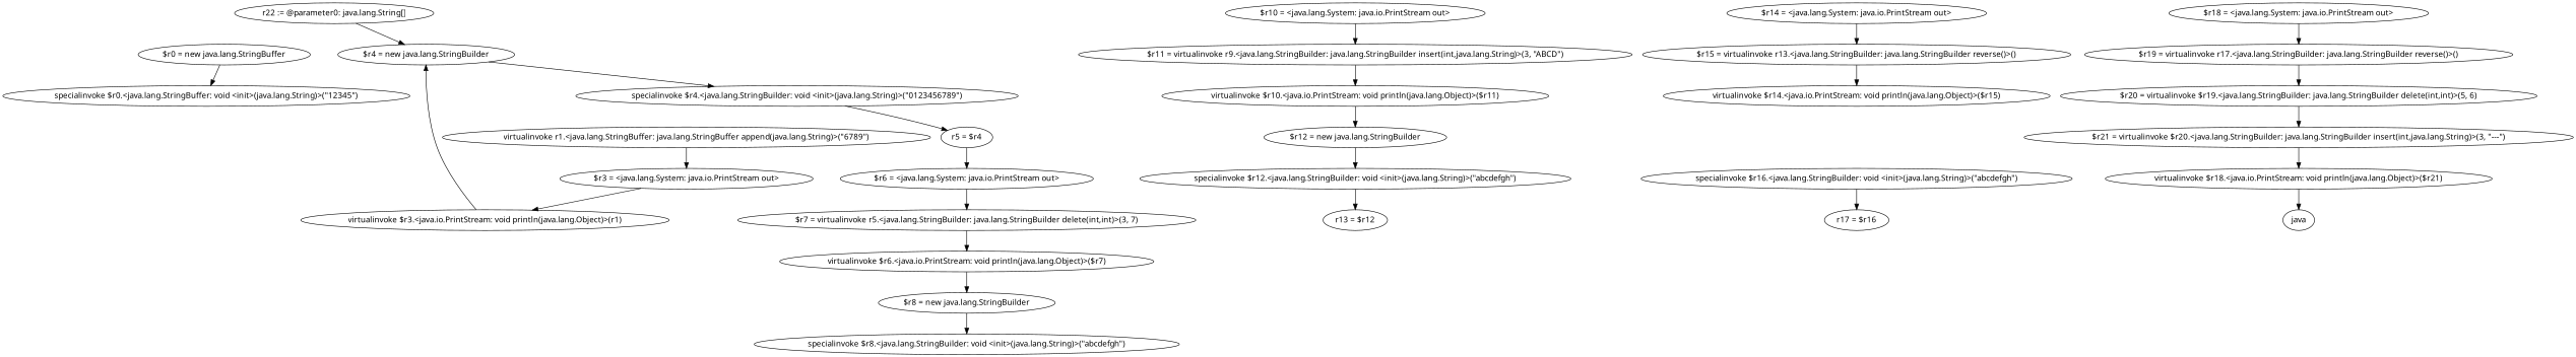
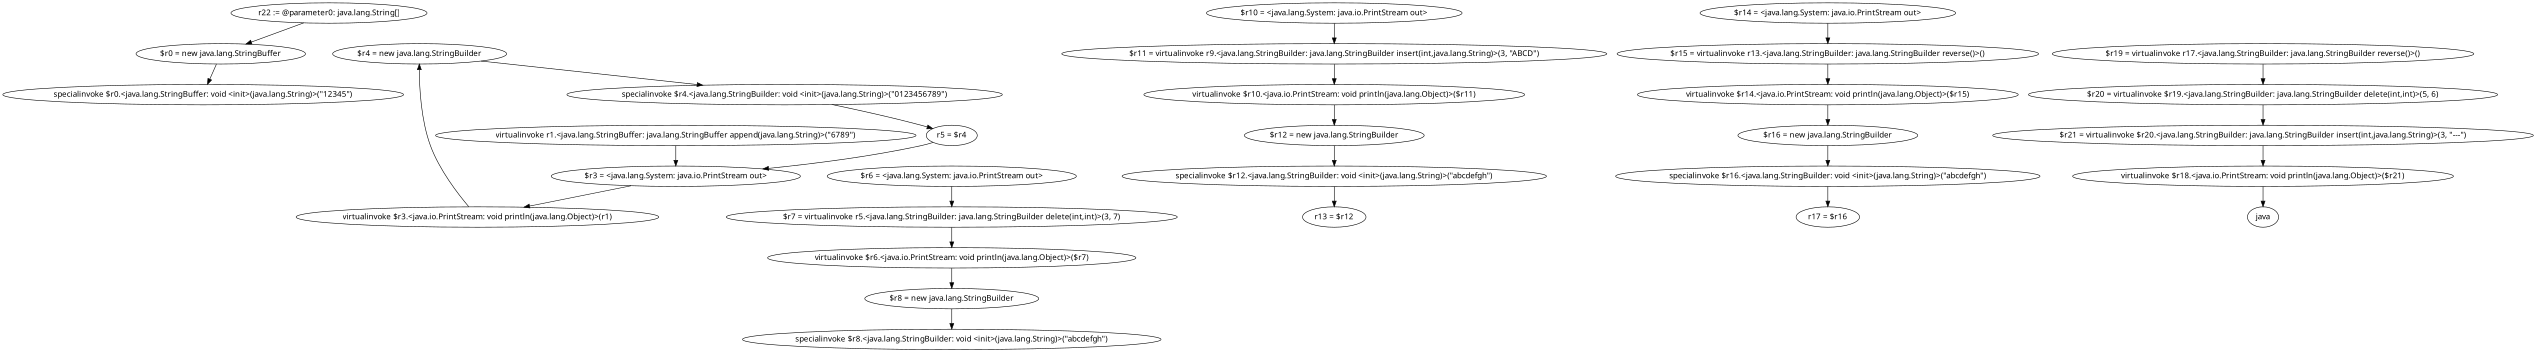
  digraph {
    fontname="Noto Sans"
    node [fontname="Noto Sans"]
    edge [fontname="Noto Sans"]
    "r22 := @parameter0: java.lang.String[]"
    "$r0 = new java.lang.StringBuffer"
    "specialinvoke $r0.<java.lang.StringBuffer: void <init>(java.lang.String)>(\"12345\")"
    "virtualinvoke r1.<java.lang.StringBuffer: java.lang.StringBuffer append(java.lang.String)>(\"6789\")"
    "$r3 = <java.lang.System: java.io.PrintStream out>"
    "virtualinvoke $r3.<java.io.PrintStream: void println(java.lang.Object)>(r1)"
    "$r4 = new java.lang.StringBuilder"
    "specialinvoke $r4.<java.lang.StringBuilder: void <init>(java.lang.String)>(\"0123456789\")"
    "r5 = $r4"
    "$r6 = <java.lang.System: java.io.PrintStream out>"
    "$r7 = virtualinvoke r5.<java.lang.StringBuilder: java.lang.StringBuilder delete(int,int)>(3, 7)"
    "virtualinvoke $r6.<java.io.PrintStream: void println(java.lang.Object)>($r7)"
    "$r8 = new java.lang.StringBuilder"
    "specialinvoke $r8.<java.lang.StringBuilder: void <init>(java.lang.String)>(\"abcdefgh\")"
    "$r10 = <java.lang.System: java.io.PrintStream out>"
    "$r11 = virtualinvoke r9.<java.lang.StringBuilder: java.lang.StringBuilder insert(int,java.lang.String)>(3, \"ABCD\")"
    "virtualinvoke $r10.<java.io.PrintStream: void println(java.lang.Object)>($r11)"
    "$r12 = new java.lang.StringBuilder"
    "specialinvoke $r12.<java.lang.StringBuilder: void <init>(java.lang.String)>(\"abcdefgh\")"
    "r13 = $r12"
    "$r14 = <java.lang.System: java.io.PrintStream out>"
    "$r15 = virtualinvoke r13.<java.lang.StringBuilder: java.lang.StringBuilder reverse()>()"
    "virtualinvoke $r14.<java.io.PrintStream: void println(java.lang.Object)>($r15)"
+   "$r16 = new java.lang.StringBuilder"
    "specialinvoke $r16.<java.lang.StringBuilder: void <init>(java.lang.String)>(\"abcdefgh\")"
    "r17 = $r16"
-   "$r18 = <java.lang.System: java.io.PrintStream out>"
    "$r19 = virtualinvoke r17.<java.lang.StringBuilder: java.lang.StringBuilder reverse()>()"
    "$r20 = virtualinvoke $r19.<java.lang.StringBuilder: java.lang.StringBuilder delete(int,int)>(5, 6)"
    "$r21 = virtualinvoke $r20.<java.lang.StringBuilder: java.lang.StringBuilder insert(int,java.lang.String)>(3, \"---\")"
    "virtualinvoke $r18.<java.io.PrintStream: void println(java.lang.Object)>($r21)"
    n32 [label=java]
-   "r22 := @parameter0: java.lang.String[]" -> "$r4 = new java.lang.StringBuilder"
+   "r22 := @parameter0: java.lang.String[]" -> "$r0 = new java.lang.StringBuffer"
    "$r0 = new java.lang.StringBuffer" -> "specialinvoke $r0.<java.lang.StringBuffer: void <init>(java.lang.String)>(\"12345\")"
    "virtualinvoke r1.<java.lang.StringBuffer: java.lang.StringBuffer append(java.lang.String)>(\"6789\")" -> "$r3 = <java.lang.System: java.io.PrintStream out>"
    "$r3 = <java.lang.System: java.io.PrintStream out>" -> "virtualinvoke $r3.<java.io.PrintStream: void println(java.lang.Object)>(r1)"
    "virtualinvoke $r3.<java.io.PrintStream: void println(java.lang.Object)>(r1)" -> "$r4 = new java.lang.StringBuilder"
    "$r4 = new java.lang.StringBuilder" -> "specialinvoke $r4.<java.lang.StringBuilder: void <init>(java.lang.String)>(\"0123456789\")"
    "specialinvoke $r4.<java.lang.StringBuilder: void <init>(java.lang.String)>(\"0123456789\")" -> "r5 = $r4"
-   "r5 = $r4" -> "$r6 = <java.lang.System: java.io.PrintStream out>"
+   "r5 = $r4" -> "$r3 = <java.lang.System: java.io.PrintStream out>"
    "$r6 = <java.lang.System: java.io.PrintStream out>" -> "$r7 = virtualinvoke r5.<java.lang.StringBuilder: java.lang.StringBuilder delete(int,int)>(3, 7)"
    "$r7 = virtualinvoke r5.<java.lang.StringBuilder: java.lang.StringBuilder delete(int,int)>(3, 7)" -> "virtualinvoke $r6.<java.io.PrintStream: void println(java.lang.Object)>($r7)"
    "virtualinvoke $r6.<java.io.PrintStream: void println(java.lang.Object)>($r7)" -> "$r8 = new java.lang.StringBuilder"
    "$r8 = new java.lang.StringBuilder" -> "specialinvoke $r8.<java.lang.StringBuilder: void <init>(java.lang.String)>(\"abcdefgh\")"
    "$r10 = <java.lang.System: java.io.PrintStream out>" -> "$r11 = virtualinvoke r9.<java.lang.StringBuilder: java.lang.StringBuilder insert(int,java.lang.String)>(3, \"ABCD\")"
    "$r11 = virtualinvoke r9.<java.lang.StringBuilder: java.lang.StringBuilder insert(int,java.lang.String)>(3, \"ABCD\")" -> "virtualinvoke $r10.<java.io.PrintStream: void println(java.lang.Object)>($r11)"
    "virtualinvoke $r10.<java.io.PrintStream: void println(java.lang.Object)>($r11)" -> "$r12 = new java.lang.StringBuilder"
    "$r12 = new java.lang.StringBuilder" -> "specialinvoke $r12.<java.lang.StringBuilder: void <init>(java.lang.String)>(\"abcdefgh\")"
    "specialinvoke $r12.<java.lang.StringBuilder: void <init>(java.lang.String)>(\"abcdefgh\")" -> "r13 = $r12"
    "$r14 = <java.lang.System: java.io.PrintStream out>" -> "$r15 = virtualinvoke r13.<java.lang.StringBuilder: java.lang.StringBuilder reverse()>()"
    "$r15 = virtualinvoke r13.<java.lang.StringBuilder: java.lang.StringBuilder reverse()>()" -> "virtualinvoke $r14.<java.io.PrintStream: void println(java.lang.Object)>($r15)"
+   "virtualinvoke $r14.<java.io.PrintStream: void println(java.lang.Object)>($r15)" -> "$r16 = new java.lang.StringBuilder"
+   "$r16 = new java.lang.StringBuilder" -> "specialinvoke $r16.<java.lang.StringBuilder: void <init>(java.lang.String)>(\"abcdefgh\")"
    "specialinvoke $r16.<java.lang.StringBuilder: void <init>(java.lang.String)>(\"abcdefgh\")" -> "r17 = $r16"
-   "$r18 = <java.lang.System: java.io.PrintStream out>" -> "$r19 = virtualinvoke r17.<java.lang.StringBuilder: java.lang.StringBuilder reverse()>()"
    "$r19 = virtualinvoke r17.<java.lang.StringBuilder: java.lang.StringBuilder reverse()>()" -> "$r20 = virtualinvoke $r19.<java.lang.StringBuilder: java.lang.StringBuilder delete(int,int)>(5, 6)"
    "$r20 = virtualinvoke $r19.<java.lang.StringBuilder: java.lang.StringBuilder delete(int,int)>(5, 6)" -> "$r21 = virtualinvoke $r20.<java.lang.StringBuilder: java.lang.StringBuilder insert(int,java.lang.String)>(3, \"---\")"
    "$r21 = virtualinvoke $r20.<java.lang.StringBuilder: java.lang.StringBuilder insert(int,java.lang.String)>(3, \"---\")" -> "virtualinvoke $r18.<java.io.PrintStream: void println(java.lang.Object)>($r21)"
    "virtualinvoke $r18.<java.io.PrintStream: void println(java.lang.Object)>($r21)" -> n32
  }
